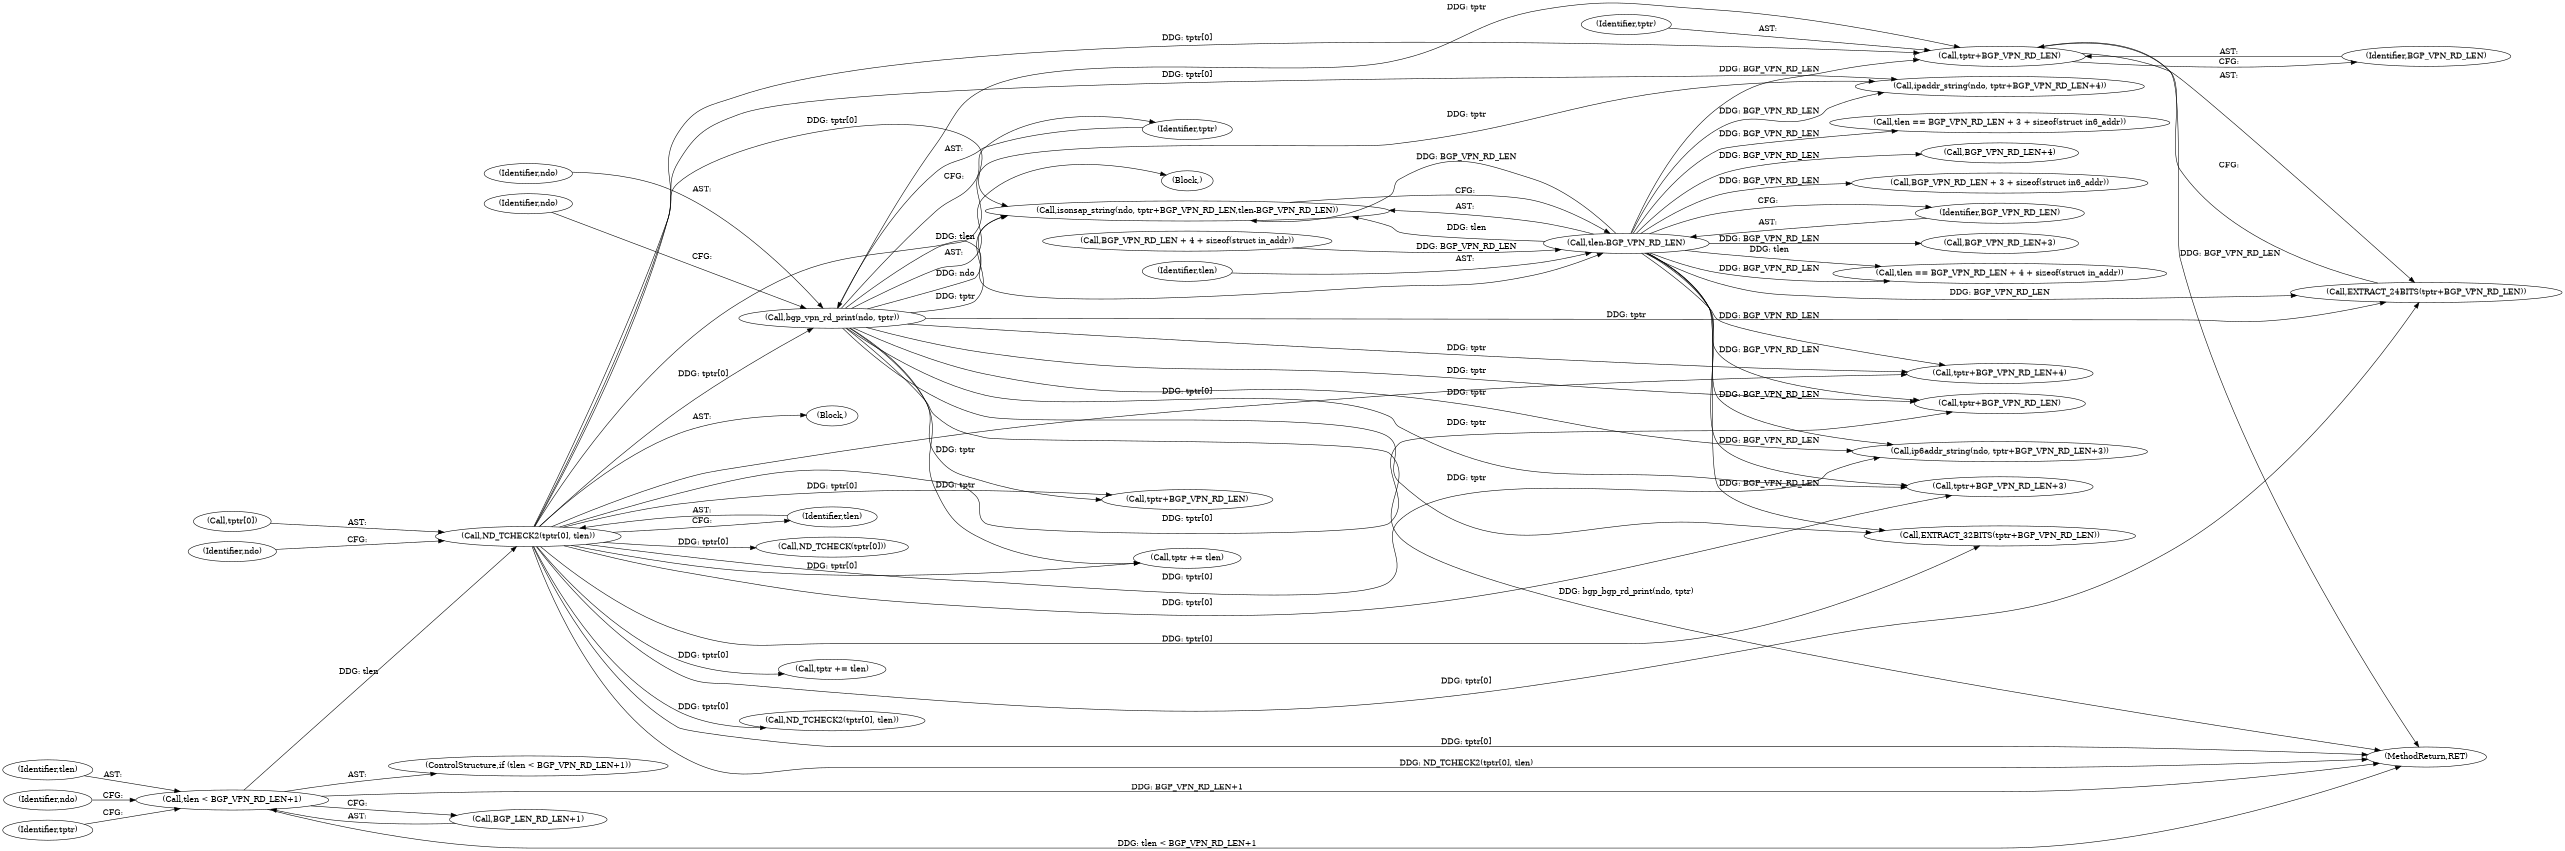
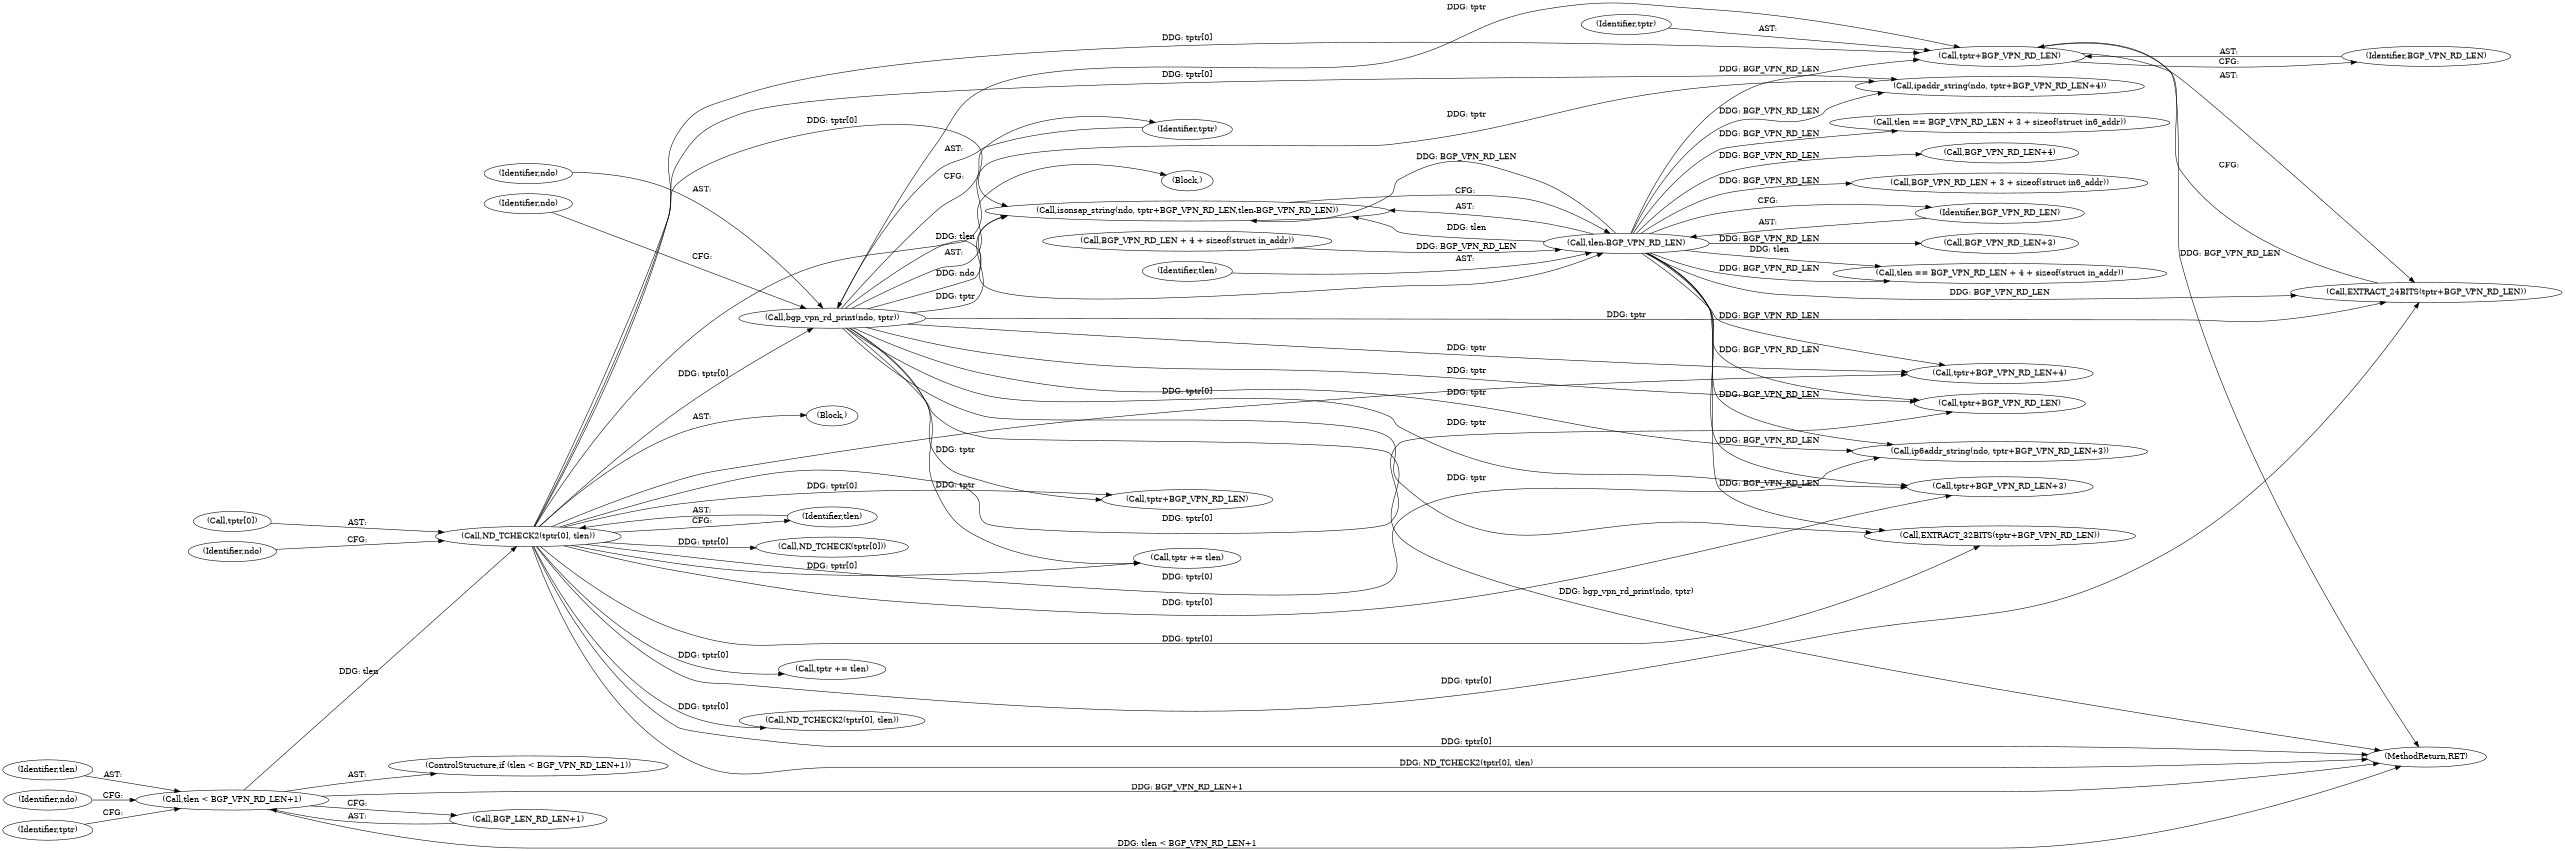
  digraph {
    rankdir=LR
    n1 [label="(Call,tptr+BGP_VPN_RD_LEN)"]
    n2 [label="(Identifier,BGP_VPN_RD_LEN)"]
    n3 [label="(Call,EXTRACT_24BITS(tptr+BGP_VPN_RD_LEN))"]
    n4 [label="(MethodReturn,RET)"]
    n5 [label="(Call,ND_TCHECK2(tptr[0], tlen))"]
    n6 [label="(Call,bgp_vpn_rd_print(ndo, tptr))"]
    n7 [label="(Call,tlen-BGP_VPN_RD_LEN)"]
    n8 [label="(Call,tptr += tlen)"]
    n9 [label="(Call,ipaddr_string(ndo, tptr+BGP_VPN_RD_LEN+4))"]
    n10 [label="(Call,tptr+BGP_VPN_RD_LEN+4)"]
    n11 [label="(Call,ND_TCHECK2(tptr[0], tlen))"]
    n12 [label="(Call,tptr+BGP_VPN_RD_LEN)"]
    n13 [label="(Call,tptr+BGP_VPN_RD_LEN)"]
    n14 [label="(Call,tptr += tlen)"]
    n15 [label="(Block,)"]
    n16 [label="(Call,ip6addr_string(ndo, tptr+BGP_VPN_RD_LEN+3))"]
    n17 [label="(Call,tptr+BGP_VPN_RD_LEN+3)"]
    n18 [label="(Call,EXTRACT_32BITS(tptr+BGP_VPN_RD_LEN))"]
    n19 [label="(Call,isonsap_string(ndo, tptr+BGP_VPN_RD_LEN,tlen-BGP_VPN_RD_LEN))"]
    n20 [label="(Identifier,tlen)"]
    n21 [label="(Call,ND_TCHECK(tptr[0]))"]
    n22 [label="(Identifier,tptr)"]
    n23 [label="(Block,)"]
    n24 [label="(Call,tlen == BGP_VPN_RD_LEN + 4 + sizeof(struct in_addr))"]
    n25 [label="(Call,tlen == BGP_VPN_RD_LEN + 3 + sizeof(struct in6_addr))"]
    n26 [label="(Call,BGP_VPN_RD_LEN+4)"]
    n27 [label="(Call,BGP_VPN_RD_LEN + 3 + sizeof(struct in6_addr))"]
    n28 [label="(Identifier,BGP_VPN_RD_LEN)"]
    n29 [label="(Call,BGP_VPN_RD_LEN+3)"]
    n30 [label="(Call,tlen < BGP_VPN_RD_LEN+1)"]
    n31 [label="(ControlStructure,if (tlen < BGP_VPN_RD_LEN+1))"]
    n32 [label="(Call,BGP_LEN_RD_LEN+1)"]
    n33 [label="(Call,BGP_VPN_RD_LEN + 4 + sizeof(struct in_addr))"]
    n34 [label="(Identifier,ndo)"]
    n35 [label="(Identifier,tlen)"]
    n36 [label="(Call,tptr[0])"]
    n37 [label="(Identifier,tlen)"]
    n38 [label="(Identifier,ndo)"]
    n39 [label="(Identifier,tptr)"]
    n40 [label="(Identifier,ndo)"]
    n41 [label="(Identifier,tptr)"]
    n42 [label="(Identifier,ndo)"]
    n1 -> n2 [label="CFG: "]
    n1 -> n3 [label="AST: "]
    n1 -> n4 [label="DDG: BGP_VPN_RD_LEN"]
    n2 -> n1 [label="AST: "]
    n3 -> n1 [label="CFG: "]
    n5 -> n1 [label="DDG: tptr[0]"]
    n5 -> n3 [label="DDG: tptr[0]"]
    n5 -> n4 [label="DDG: ND_TCHECK2(tptr[0], tlen)"]
    n5 -> n4 [label="DDG: tptr[0]"]
    n5 -> n6 [label="DDG: tptr[0]"]
    n5 -> n7 [label="DDG: tlen"]
    n5 -> n8 [label="DDG: tptr[0]"]
    n5 -> n9 [label="DDG: tptr[0]"]
    n5 -> n10 [label="DDG: tptr[0]"]
    n5 -> n11 [label="DDG: tptr[0]"]
    n5 -> n12 [label="DDG: tptr[0]"]
    n5 -> n13 [label="DDG: tptr[0]"]
    n5 -> n14 [label="DDG: tptr[0]"]
    n5 -> n15 [label="AST: "]
    n5 -> n16 [label="DDG: tptr[0]"]
    n5 -> n17 [label="DDG: tptr[0]"]
    n5 -> n18 [label="DDG: tptr[0]"]
    n5 -> n19 [label="DDG: tptr[0]"]
    n5 -> n20 [label="CFG: "]
    n5 -> n21 [label="DDG: tptr[0]"]
    n6 -> n1 [label="DDG: tptr"]
    n6 -> n3 [label="DDG: tptr"]
-   n6 -> n4 [label="DDG: bgp_bgp_rd_print(ndo, tptr)"]
+   n6 -> n4 [label="DDG: bgp_vpn_rd_print(ndo, tptr)"]
    n6 -> n9 [label="DDG: tptr"]
    n6 -> n10 [label="DDG: tptr"]
    n6 -> n12 [label="DDG: tptr"]
    n6 -> n13 [label="DDG: tptr"]
    n6 -> n14 [label="DDG: tptr"]
    n6 -> n16 [label="DDG: tptr"]
    n6 -> n17 [label="DDG: tptr"]
    n6 -> n18 [label="DDG: tptr"]
    n6 -> n19 [label="DDG: ndo"]
    n6 -> n19 [label="DDG: tptr"]
    n6 -> n22 [label="CFG: "]
    n6 -> n23 [label="AST: "]
    n7 -> n1 [label="DDG: BGP_VPN_RD_LEN"]
    n7 -> n3 [label="DDG: BGP_VPN_RD_LEN"]
    n7 -> n9 [label="DDG: BGP_VPN_RD_LEN"]
    n7 -> n10 [label="DDG: BGP_VPN_RD_LEN"]
    n7 -> n12 [label="DDG: BGP_VPN_RD_LEN"]
    n7 -> n16 [label="DDG: BGP_VPN_RD_LEN"]
    n7 -> n17 [label="DDG: BGP_VPN_RD_LEN"]
    n7 -> n18 [label="DDG: BGP_VPN_RD_LEN"]
    n7 -> n19 [label="AST: "]
    n7 -> n19 [label="DDG: tlen"]
    n7 -> n19 [label="DDG: BGP_VPN_RD_LEN"]
    n7 -> n24 [label="DDG: tlen"]
    n7 -> n24 [label="DDG: BGP_VPN_RD_LEN"]
    n7 -> n25 [label="DDG: BGP_VPN_RD_LEN"]
    n7 -> n26 [label="DDG: BGP_VPN_RD_LEN"]
    n7 -> n27 [label="DDG: BGP_VPN_RD_LEN"]
    n7 -> n28 [label="CFG: "]
    n7 -> n29 [label="DDG: BGP_VPN_RD_LEN"]
    n19 -> n7 [label="CFG: "]
    n20 -> n5 [label="AST: "]
    n22 -> n6 [label="AST: "]
    n28 -> n7 [label="AST: "]
    n30 -> n4 [label="DDG: tlen < BGP_VPN_RD_LEN+1"]
    n30 -> n4 [label="DDG: BGP_VPN_RD_LEN+1"]
    n30 -> n5 [label="DDG: tlen"]
    n30 -> n31 [label="AST: "]
    n30 -> n32 [label="CFG: "]
    n32 -> n30 [label="AST: "]
    n33 -> n7 [label="DDG: BGP_VPN_RD_LEN"]
    n34 -> n5 [label="CFG: "]
    n35 -> n30 [label="AST: "]
    n36 -> n5 [label="AST: "]
    n37 -> n7 [label="AST: "]
    n38 -> n6 [label="CFG: "]
    n39 -> n1 [label="AST: "]
    n40 -> n30 [label="CFG: "]
    n41 -> n30 [label="CFG: "]
    n42 -> n6 [label="AST: "]
  }
